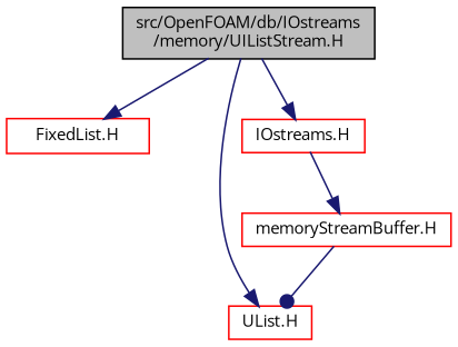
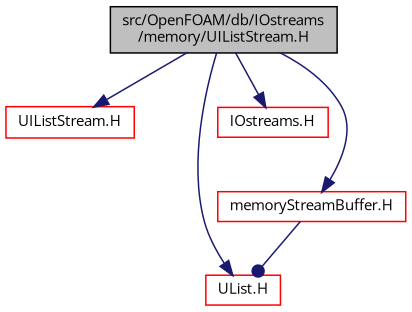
  digraph {
    fontname="Open Sans"
    node [color=red fontname="Open Sans" fontsize=10 shape=record]
    edge [arrowhead=normal color=midnightblue fontname="Open Sans" fontsize=10 labelfontname=Helvetica labelfontsize=10 style=solid]
    n1 [color=black fillcolor=grey75 fontcolor=black height=0.2 label="src/OpenFOAM/db/IOstreams\l/memory/UIListStream.H" style=filled width=0.4]
-   n2 [height=0.2 label="FixedList.H" width=0.4]
+   n2 [height=0.2 label="UIListStream.H" width=0.4]
    n3 [height=0.2 label="UList.H" width=0.4]
    n4 [height=0.2 label="IOstreams.H" width=0.4]
    n5 [height=0.2 label="memoryStreamBuffer.H" width=0.4]
    n1 -> n2
    n1 -> n3
    n1 -> n4
-   n4 -> n5
+   n1 -> n5
    n5 -> n3 [arrowhead=dot]
  }
